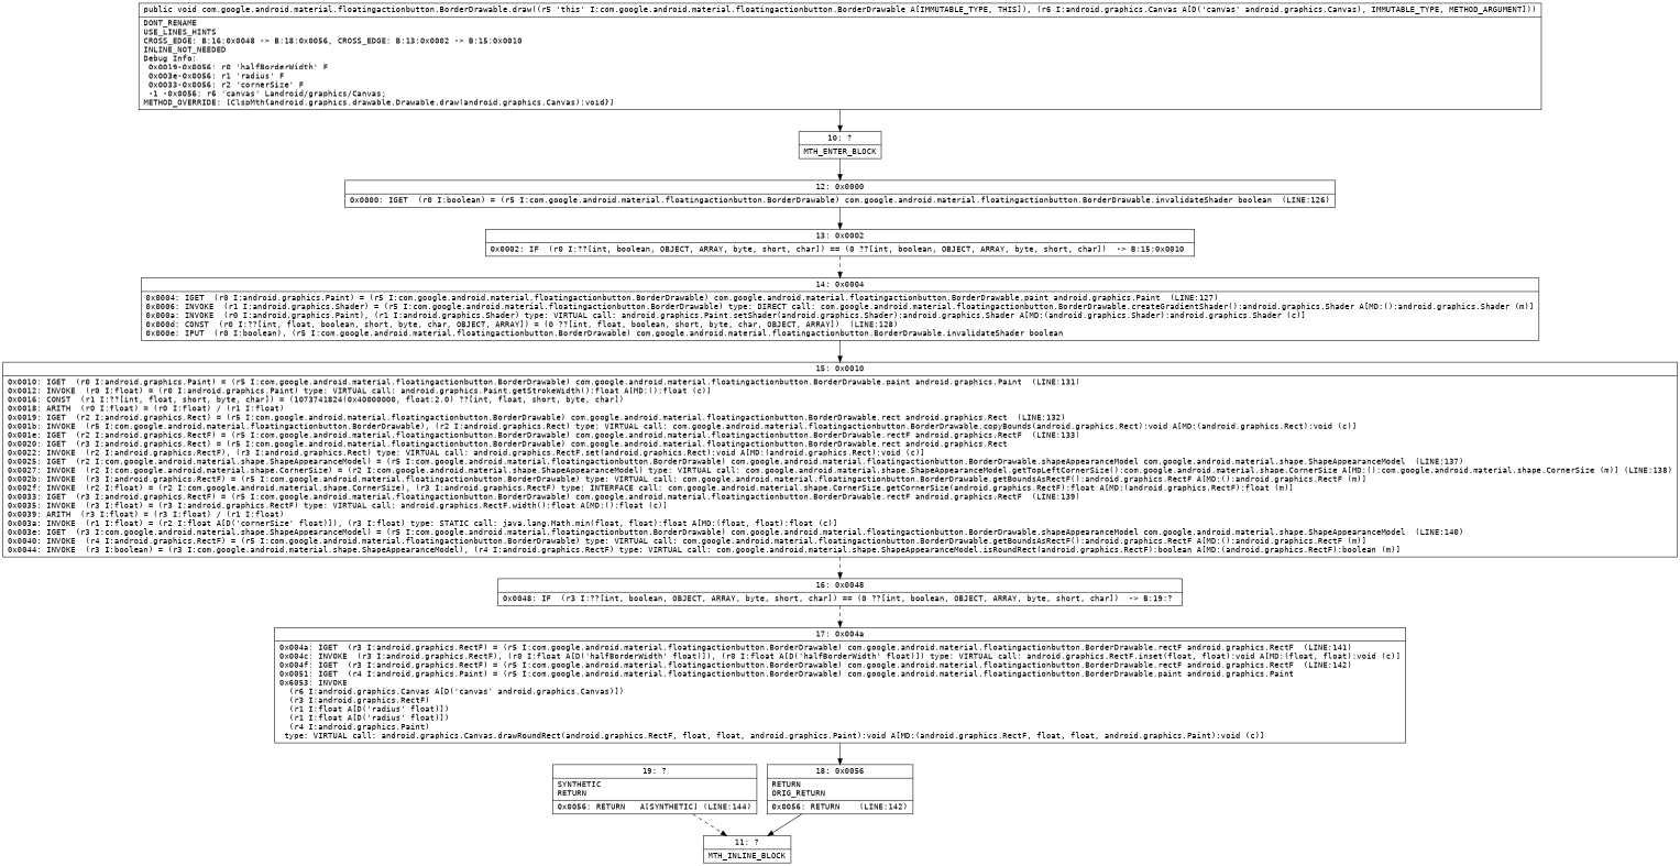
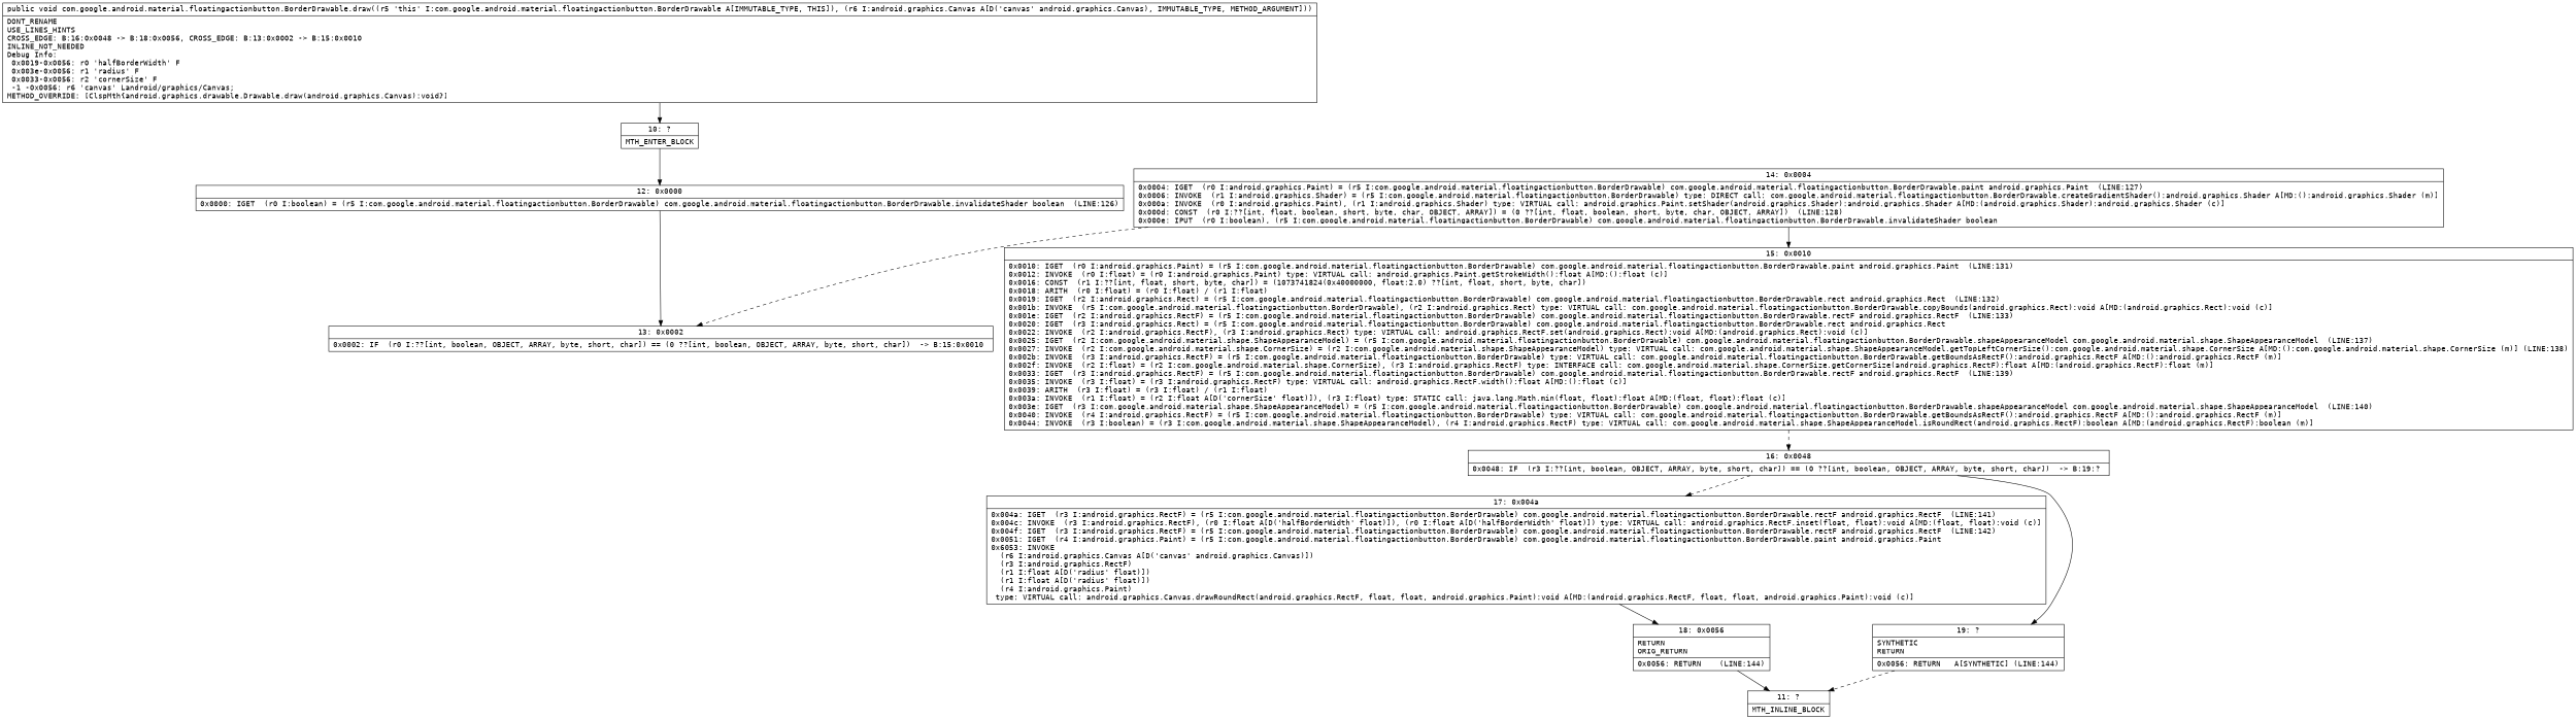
  digraph {
    fontname="DejaVu Sans Mono"
    node [fontname="DejaVu Sans Mono" shape=record]
    edge [fontname="DejaVu Sans Mono"]
    n1 [label="{10\:\ ?|MTH_ENTER_BLOCK\l}"]
    n2 [label="{12\:\ 0x0000|0x0000: IGET  (r0 I:boolean) = (r5 I:com.google.android.material.floatingactionbutton.BorderDrawable) com.google.android.material.floatingactionbutton.BorderDrawable.invalidateShader boolean  (LINE:126)\l}"]
    n3 [label="{13\:\ 0x0002|0x0002: IF  (r0 I:??[int, boolean, OBJECT, ARRAY, byte, short, char]) == (0 ??[int, boolean, OBJECT, ARRAY, byte, short, char])  \-\> B:15:0x0010 \l}"]
    n4 [label="{14\:\ 0x0004|0x0004: IGET  (r0 I:android.graphics.Paint) = (r5 I:com.google.android.material.floatingactionbutton.BorderDrawable) com.google.android.material.floatingactionbutton.BorderDrawable.paint android.graphics.Paint  (LINE:127)\l0x0006: INVOKE  (r1 I:android.graphics.Shader) = (r5 I:com.google.android.material.floatingactionbutton.BorderDrawable) type: DIRECT call: com.google.android.material.floatingactionbutton.BorderDrawable.createGradientShader():android.graphics.Shader A[MD:():android.graphics.Shader (m)]\l0x000a: INVOKE  (r0 I:android.graphics.Paint), (r1 I:android.graphics.Shader) type: VIRTUAL call: android.graphics.Paint.setShader(android.graphics.Shader):android.graphics.Shader A[MD:(android.graphics.Shader):android.graphics.Shader (c)]\l0x000d: CONST  (r0 I:??[int, float, boolean, short, byte, char, OBJECT, ARRAY]) = (0 ??[int, float, boolean, short, byte, char, OBJECT, ARRAY])  (LINE:128)\l0x000e: IPUT  (r0 I:boolean), (r5 I:com.google.android.material.floatingactionbutton.BorderDrawable) com.google.android.material.floatingactionbutton.BorderDrawable.invalidateShader boolean \l}"]
    n5 [label="{15\:\ 0x0010|0x0010: IGET  (r0 I:android.graphics.Paint) = (r5 I:com.google.android.material.floatingactionbutton.BorderDrawable) com.google.android.material.floatingactionbutton.BorderDrawable.paint android.graphics.Paint  (LINE:131)\l0x0012: INVOKE  (r0 I:float) = (r0 I:android.graphics.Paint) type: VIRTUAL call: android.graphics.Paint.getStrokeWidth():float A[MD:():float (c)]\l0x0016: CONST  (r1 I:??[int, float, short, byte, char]) = (1073741824(0x40000000, float:2.0) ??[int, float, short, byte, char]) \l0x0018: ARITH  (r0 I:float) = (r0 I:float) \/ (r1 I:float) \l0x0019: IGET  (r2 I:android.graphics.Rect) = (r5 I:com.google.android.material.floatingactionbutton.BorderDrawable) com.google.android.material.floatingactionbutton.BorderDrawable.rect android.graphics.Rect  (LINE:132)\l0x001b: INVOKE  (r5 I:com.google.android.material.floatingactionbutton.BorderDrawable), (r2 I:android.graphics.Rect) type: VIRTUAL call: com.google.android.material.floatingactionbutton.BorderDrawable.copyBounds(android.graphics.Rect):void A[MD:(android.graphics.Rect):void (c)]\l0x001e: IGET  (r2 I:android.graphics.RectF) = (r5 I:com.google.android.material.floatingactionbutton.BorderDrawable) com.google.android.material.floatingactionbutton.BorderDrawable.rectF android.graphics.RectF  (LINE:133)\l0x0020: IGET  (r3 I:android.graphics.Rect) = (r5 I:com.google.android.material.floatingactionbutton.BorderDrawable) com.google.android.material.floatingactionbutton.BorderDrawable.rect android.graphics.Rect \l0x0022: INVOKE  (r2 I:android.graphics.RectF), (r3 I:android.graphics.Rect) type: VIRTUAL call: android.graphics.RectF.set(android.graphics.Rect):void A[MD:(android.graphics.Rect):void (c)]\l0x0025: IGET  (r2 I:com.google.android.material.shape.ShapeAppearanceModel) = (r5 I:com.google.android.material.floatingactionbutton.BorderDrawable) com.google.android.material.floatingactionbutton.BorderDrawable.shapeAppearanceModel com.google.android.material.shape.ShapeAppearanceModel  (LINE:137)\l0x0027: INVOKE  (r2 I:com.google.android.material.shape.CornerSize) = (r2 I:com.google.android.material.shape.ShapeAppearanceModel) type: VIRTUAL call: com.google.android.material.shape.ShapeAppearanceModel.getTopLeftCornerSize():com.google.android.material.shape.CornerSize A[MD:():com.google.android.material.shape.CornerSize (m)] (LINE:138)\l0x002b: INVOKE  (r3 I:android.graphics.RectF) = (r5 I:com.google.android.material.floatingactionbutton.BorderDrawable) type: VIRTUAL call: com.google.android.material.floatingactionbutton.BorderDrawable.getBoundsAsRectF():android.graphics.RectF A[MD:():android.graphics.RectF (m)]\l0x002f: INVOKE  (r2 I:float) = (r2 I:com.google.android.material.shape.CornerSize), (r3 I:android.graphics.RectF) type: INTERFACE call: com.google.android.material.shape.CornerSize.getCornerSize(android.graphics.RectF):float A[MD:(android.graphics.RectF):float (m)]\l0x0033: IGET  (r3 I:android.graphics.RectF) = (r5 I:com.google.android.material.floatingactionbutton.BorderDrawable) com.google.android.material.floatingactionbutton.BorderDrawable.rectF android.graphics.RectF  (LINE:139)\l0x0035: INVOKE  (r3 I:float) = (r3 I:android.graphics.RectF) type: VIRTUAL call: android.graphics.RectF.width():float A[MD:():float (c)]\l0x0039: ARITH  (r3 I:float) = (r3 I:float) \/ (r1 I:float) \l0x003a: INVOKE  (r1 I:float) = (r2 I:float A[D('cornerSize' float)]), (r3 I:float) type: STATIC call: java.lang.Math.min(float, float):float A[MD:(float, float):float (c)]\l0x003e: IGET  (r3 I:com.google.android.material.shape.ShapeAppearanceModel) = (r5 I:com.google.android.material.floatingactionbutton.BorderDrawable) com.google.android.material.floatingactionbutton.BorderDrawable.shapeAppearanceModel com.google.android.material.shape.ShapeAppearanceModel  (LINE:140)\l0x0040: INVOKE  (r4 I:android.graphics.RectF) = (r5 I:com.google.android.material.floatingactionbutton.BorderDrawable) type: VIRTUAL call: com.google.android.material.floatingactionbutton.BorderDrawable.getBoundsAsRectF():android.graphics.RectF A[MD:():android.graphics.RectF (m)]\l0x0044: INVOKE  (r3 I:boolean) = (r3 I:com.google.android.material.shape.ShapeAppearanceModel), (r4 I:android.graphics.RectF) type: VIRTUAL call: com.google.android.material.shape.ShapeAppearanceModel.isRoundRect(android.graphics.RectF):boolean A[MD:(android.graphics.RectF):boolean (m)]\l}"]
    n6 [label="{16\:\ 0x0048|0x0048: IF  (r3 I:??[int, boolean, OBJECT, ARRAY, byte, short, char]) == (0 ??[int, boolean, OBJECT, ARRAY, byte, short, char])  \-\> B:19:? \l}"]
    n7 [label="{17\:\ 0x004a|0x004a: IGET  (r3 I:android.graphics.RectF) = (r5 I:com.google.android.material.floatingactionbutton.BorderDrawable) com.google.android.material.floatingactionbutton.BorderDrawable.rectF android.graphics.RectF  (LINE:141)\l0x004c: INVOKE  (r3 I:android.graphics.RectF), (r0 I:float A[D('halfBorderWidth' float)]), (r0 I:float A[D('halfBorderWidth' float)]) type: VIRTUAL call: android.graphics.RectF.inset(float, float):void A[MD:(float, float):void (c)]\l0x004f: IGET  (r3 I:android.graphics.RectF) = (r5 I:com.google.android.material.floatingactionbutton.BorderDrawable) com.google.android.material.floatingactionbutton.BorderDrawable.rectF android.graphics.RectF  (LINE:142)\l0x0051: IGET  (r4 I:android.graphics.Paint) = (r5 I:com.google.android.material.floatingactionbutton.BorderDrawable) com.google.android.material.floatingactionbutton.BorderDrawable.paint android.graphics.Paint \l0x6053: INVOKE  \l  (r6 I:android.graphics.Canvas A[D('canvas' android.graphics.Canvas)])\l  (r3 I:android.graphics.RectF)\l  (r1 I:float A[D('radius' float)])\l  (r1 I:float A[D('radius' float)])\l  (r4 I:android.graphics.Paint)\l type: VIRTUAL call: android.graphics.Canvas.drawRoundRect(android.graphics.RectF, float, float, android.graphics.Paint):void A[MD:(android.graphics.RectF, float, float, android.graphics.Paint):void (c)]\l}"]
    n8 [label="{19\:\ ?|SYNTHETIC\lRETURN\l|0x0056: RETURN   A[SYNTHETIC] (LINE:144)\l}"]
-   n9 [label="{18\:\ 0x0056|RETURN\lORIG_RETURN\l|0x0056: RETURN    (LINE:142)\l}"]
+   n9 [label="{18\:\ 0x0056|RETURN\lORIG_RETURN\l|0x0056: RETURN    (LINE:144)\l}"]
    n10 [label="{11\:\ ?|MTH_INLINE_BLOCK\l}"]
    n11 [label="{public void com.google.android.material.floatingactionbutton.BorderDrawable.draw((r5 'this' I:com.google.android.material.floatingactionbutton.BorderDrawable A[IMMUTABLE_TYPE, THIS]), (r6 I:android.graphics.Canvas A[D('canvas' android.graphics.Canvas), IMMUTABLE_TYPE, METHOD_ARGUMENT]))  | DONT_RENAME\lUSE_LINES_HINTS\lCROSS_EDGE: B:16:0x0048 \-\> B:18:0x0056, CROSS_EDGE: B:13:0x0002 \-\> B:15:0x0010\lINLINE_NOT_NEEDED\lDebug Info:\l  0x0019\-0x0056: r0 'halfBorderWidth' F\l  0x003e\-0x0056: r1 'radius' F\l  0x0033\-0x0056: r2 'cornerSize' F\l  \-1 \-0x0056: r6 'canvas' Landroid\/graphics\/Canvas;\lMETHOD_OVERRIDE: [ClspMth\{android.graphics.drawable.Drawable.draw(android.graphics.Canvas):void\}]\l}"]
    n1 -> n2
    n2 -> n3
-   n3 -> n4 [style=dashed]
+   n4 -> n3 [style=dashed]
    n4 -> n5
    n5 -> n6 [style=dashed]
    n6 -> n7 [style=dashed]
+   n6 -> n8
    n7 -> n9
    n8 -> n10 [style=dashed]
    n9 -> n10
    n11 -> n1
  }
